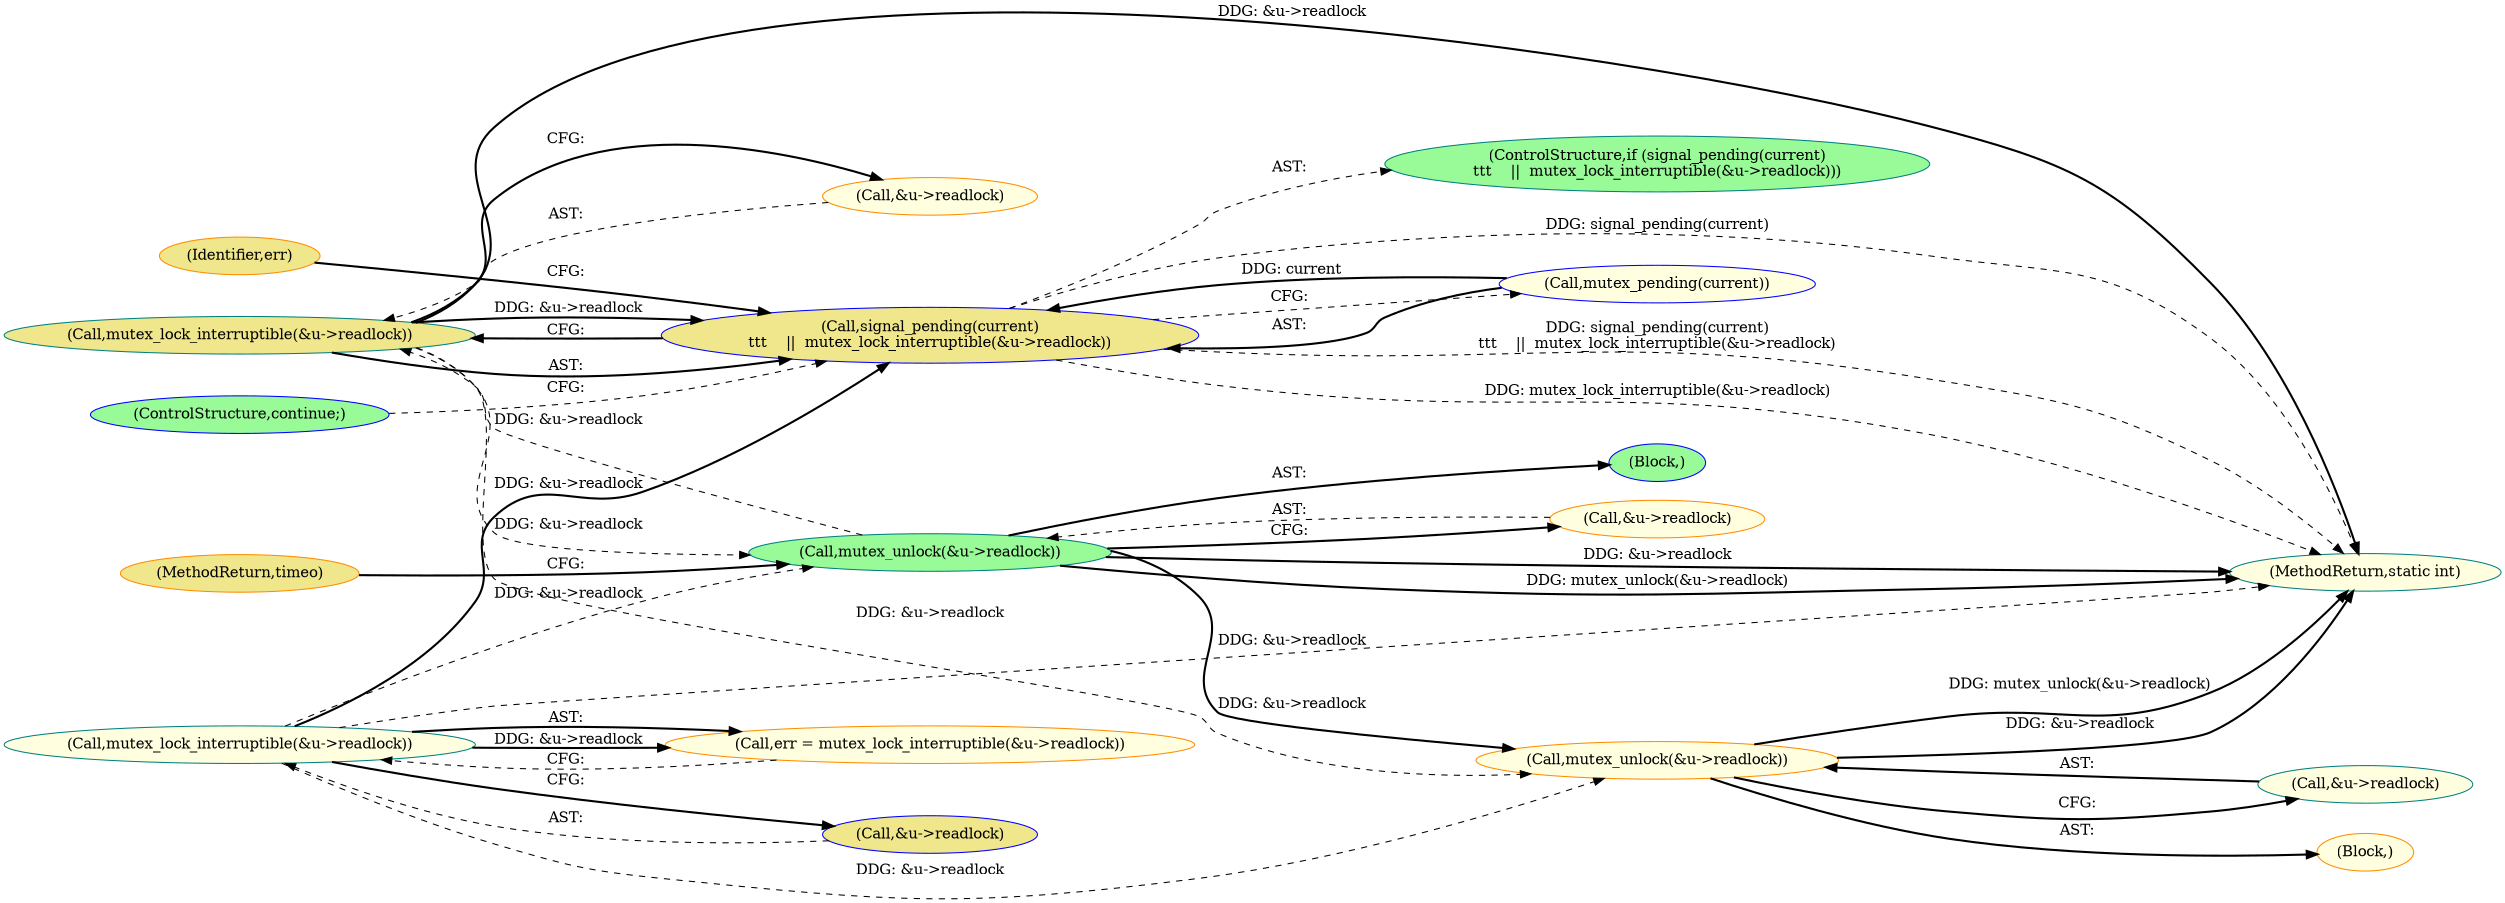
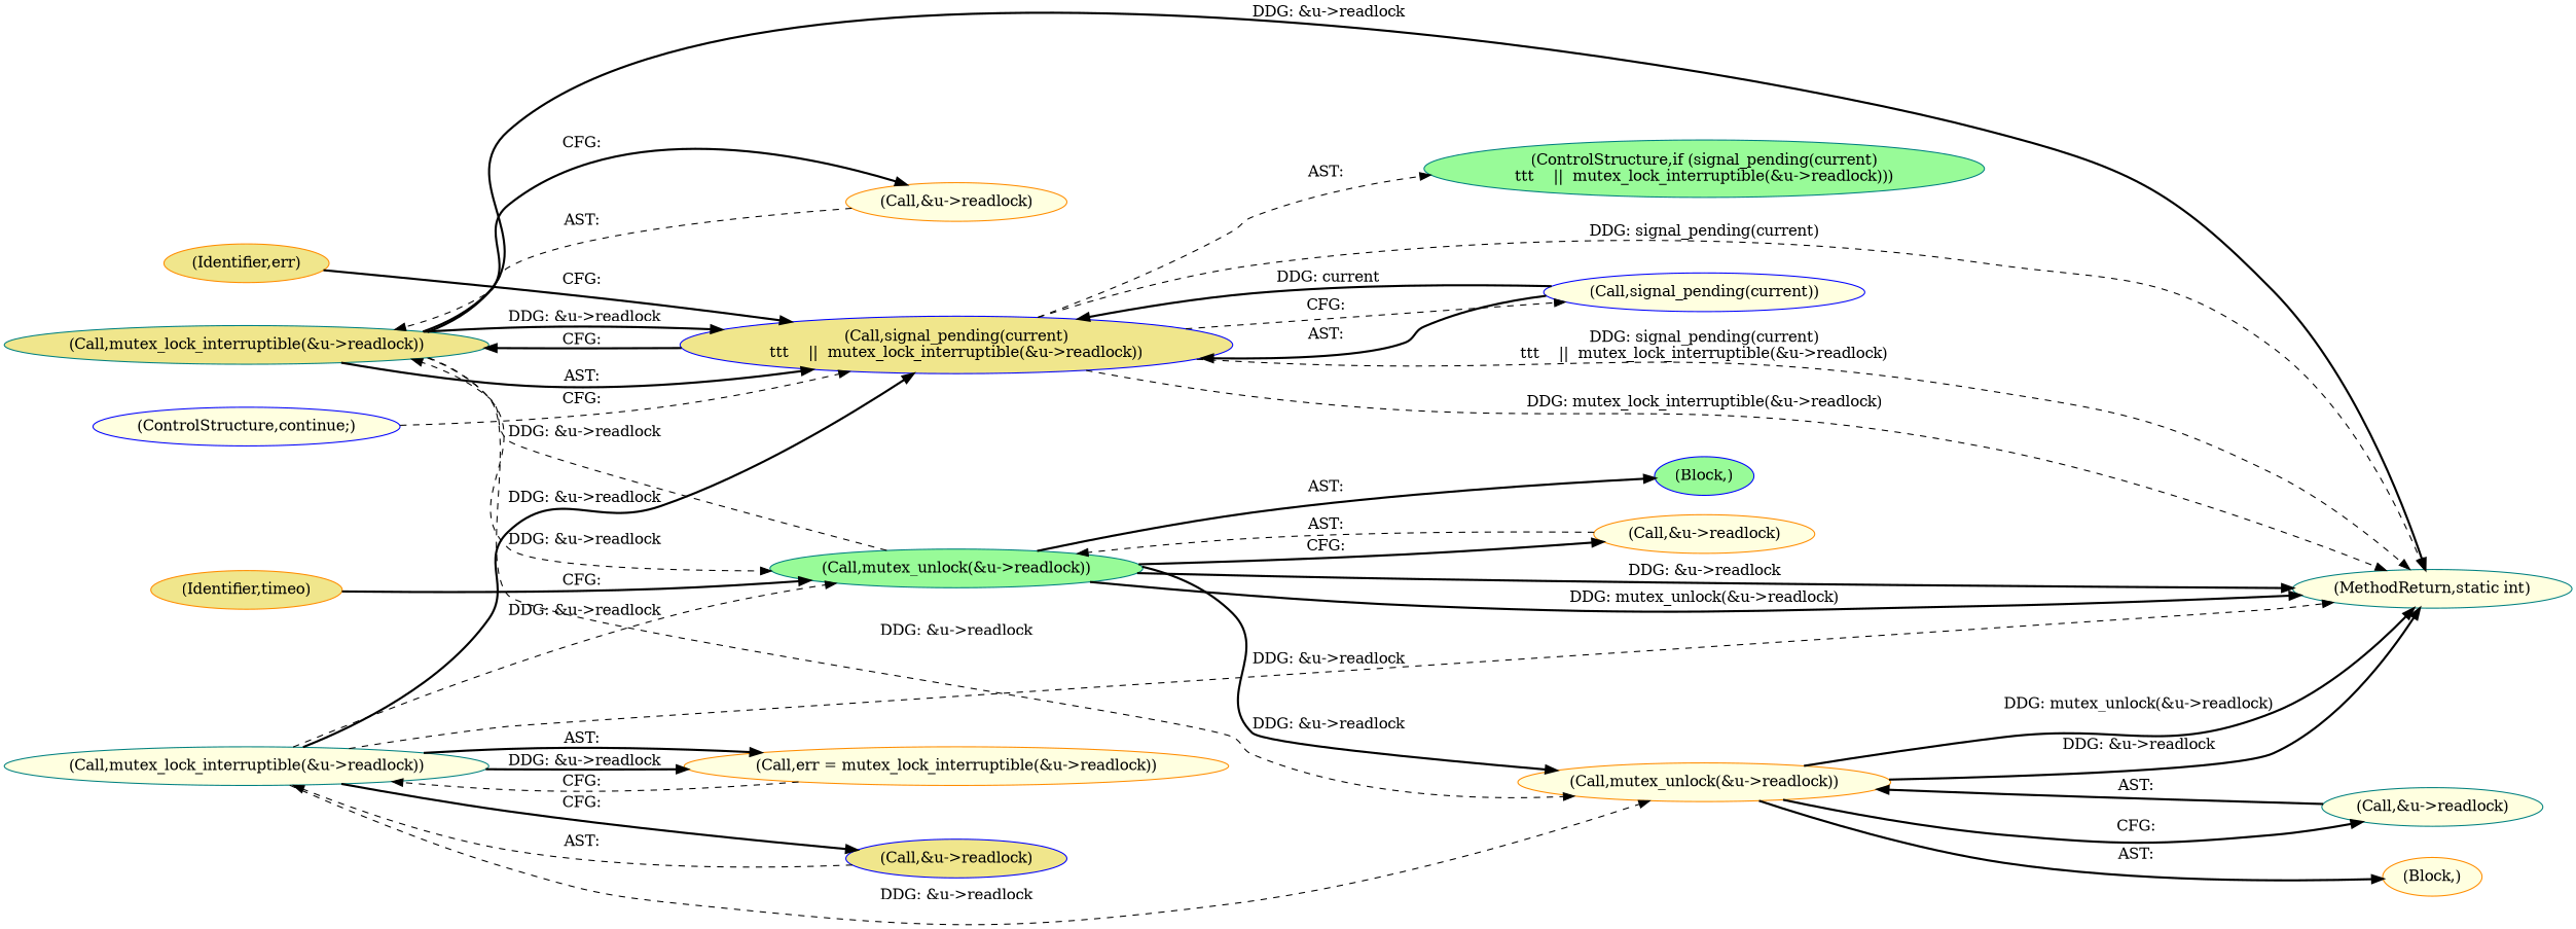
  digraph {
    rankdir=LR
    node [color=darkorange fillcolor=lightyellow style=filled]
    edge [style=bold]
    n1 [color=teal fillcolor=khaki label="(Call,mutex_lock_interruptible(&u->readlock))"]
    n2 [color=teal fillcolor=palegreen label="(Call,mutex_unlock(&u->readlock))"]
    n3 [color=blue fillcolor=khaki label="(Call,signal_pending(current)\n\t\t\t    ||  mutex_lock_interruptible(&u->readlock))"]
    n4 [label="(Call,mutex_unlock(&u->readlock))"]
    n5 [label="(Call,&u->readlock)"]
    n6 [color=teal label="(MethodReturn,static int)"]
    n7 [color=blue fillcolor=palegreen label="(Block,)"]
    n8 [label="(Call,&u->readlock)"]
-   n9 [color=blue label="(Call,mutex_pending(current))"]
+   n9 [color=blue label="(Call,signal_pending(current))"]
    n10 [color=teal fillcolor=palegreen label="(ControlStructure,if (signal_pending(current)\n\t\t\t    ||  mutex_lock_interruptible(&u->readlock)))"]
    n11 [label="(Block,)"]
    n12 [color=teal label="(Call,&u->readlock)"]
    n13 [color=teal label="(Call,mutex_lock_interruptible(&u->readlock))"]
    n14 [label="(Call,err = mutex_lock_interruptible(&u->readlock))"]
    n15 [color=blue fillcolor=khaki label="(Call,&u->readlock)"]
-   n16 [fillcolor=khaki label="(MethodReturn,timeo)"]
-   n17 [color=blue fillcolor=palegreen label="(ControlStructure,continue;)"]
+   n16 [fillcolor=khaki label="(Identifier,timeo)"]
+   n17 [color=blue label="(ControlStructure,continue;)"]
    n18 [fillcolor=khaki label="(Identifier,err)"]
    n1 -> n2 [label="DDG: &u->readlock" style=dashed]
    n1 -> n3 [label="AST: "]
    n1 -> n3 [label="DDG: &u->readlock"]
    n1 -> n4 [label="DDG: &u->readlock" style=dashed]
    n1 -> n5 [label="CFG: "]
    n1 -> n6 [label="DDG: &u->readlock"]
    n2 -> n1 [label="DDG: &u->readlock" style=dashed]
    n2 -> n4 [label="DDG: &u->readlock"]
    n2 -> n6 [label="DDG: &u->readlock"]
    n2 -> n6 [label="DDG: mutex_unlock(&u->readlock)"]
    n2 -> n7 [label="AST: "]
    n2 -> n8 [label="CFG: "]
    n3 -> n1 [label="CFG: "]
    n3 -> n6 [label="DDG: mutex_lock_interruptible(&u->readlock)" style=dashed]
    n3 -> n6 [label="DDG: signal_pending(current)" style=dashed]
    n3 -> n6 [label="DDG: signal_pending(current)\n\t\t\t    ||  mutex_lock_interruptible(&u->readlock)" style=dashed]
    n3 -> n9 [label="CFG: " style=dashed]
    n3 -> n10 [label="AST: " style=dashed]
    n4 -> n6 [label="DDG: &u->readlock"]
    n4 -> n6 [label="DDG: mutex_unlock(&u->readlock)"]
    n4 -> n11 [label="AST: "]
    n4 -> n12 [label="CFG: "]
    n5 -> n1 [label="AST: " style=dashed]
    n8 -> n2 [label="AST: " style=dashed]
    n9 -> n3 [label="AST: "]
    n9 -> n3 [label="DDG: current"]
    n12 -> n4 [label="AST: "]
    n13 -> n2 [label="DDG: &u->readlock" style=dashed]
    n13 -> n3 [label="DDG: &u->readlock"]
    n13 -> n4 [label="DDG: &u->readlock" style=dashed]
    n13 -> n6 [label="DDG: &u->readlock" style=dashed]
    n13 -> n14 [label="AST: "]
    n13 -> n14 [label="DDG: &u->readlock"]
    n13 -> n15 [label="CFG: "]
    n14 -> n13 [label="CFG: " style=dashed]
    n15 -> n13 [label="AST: " style=dashed]
    n16 -> n2 [label="CFG: "]
    n17 -> n3 [label="CFG: " style=dashed]
    n18 -> n3 [label="CFG: "]
  }
